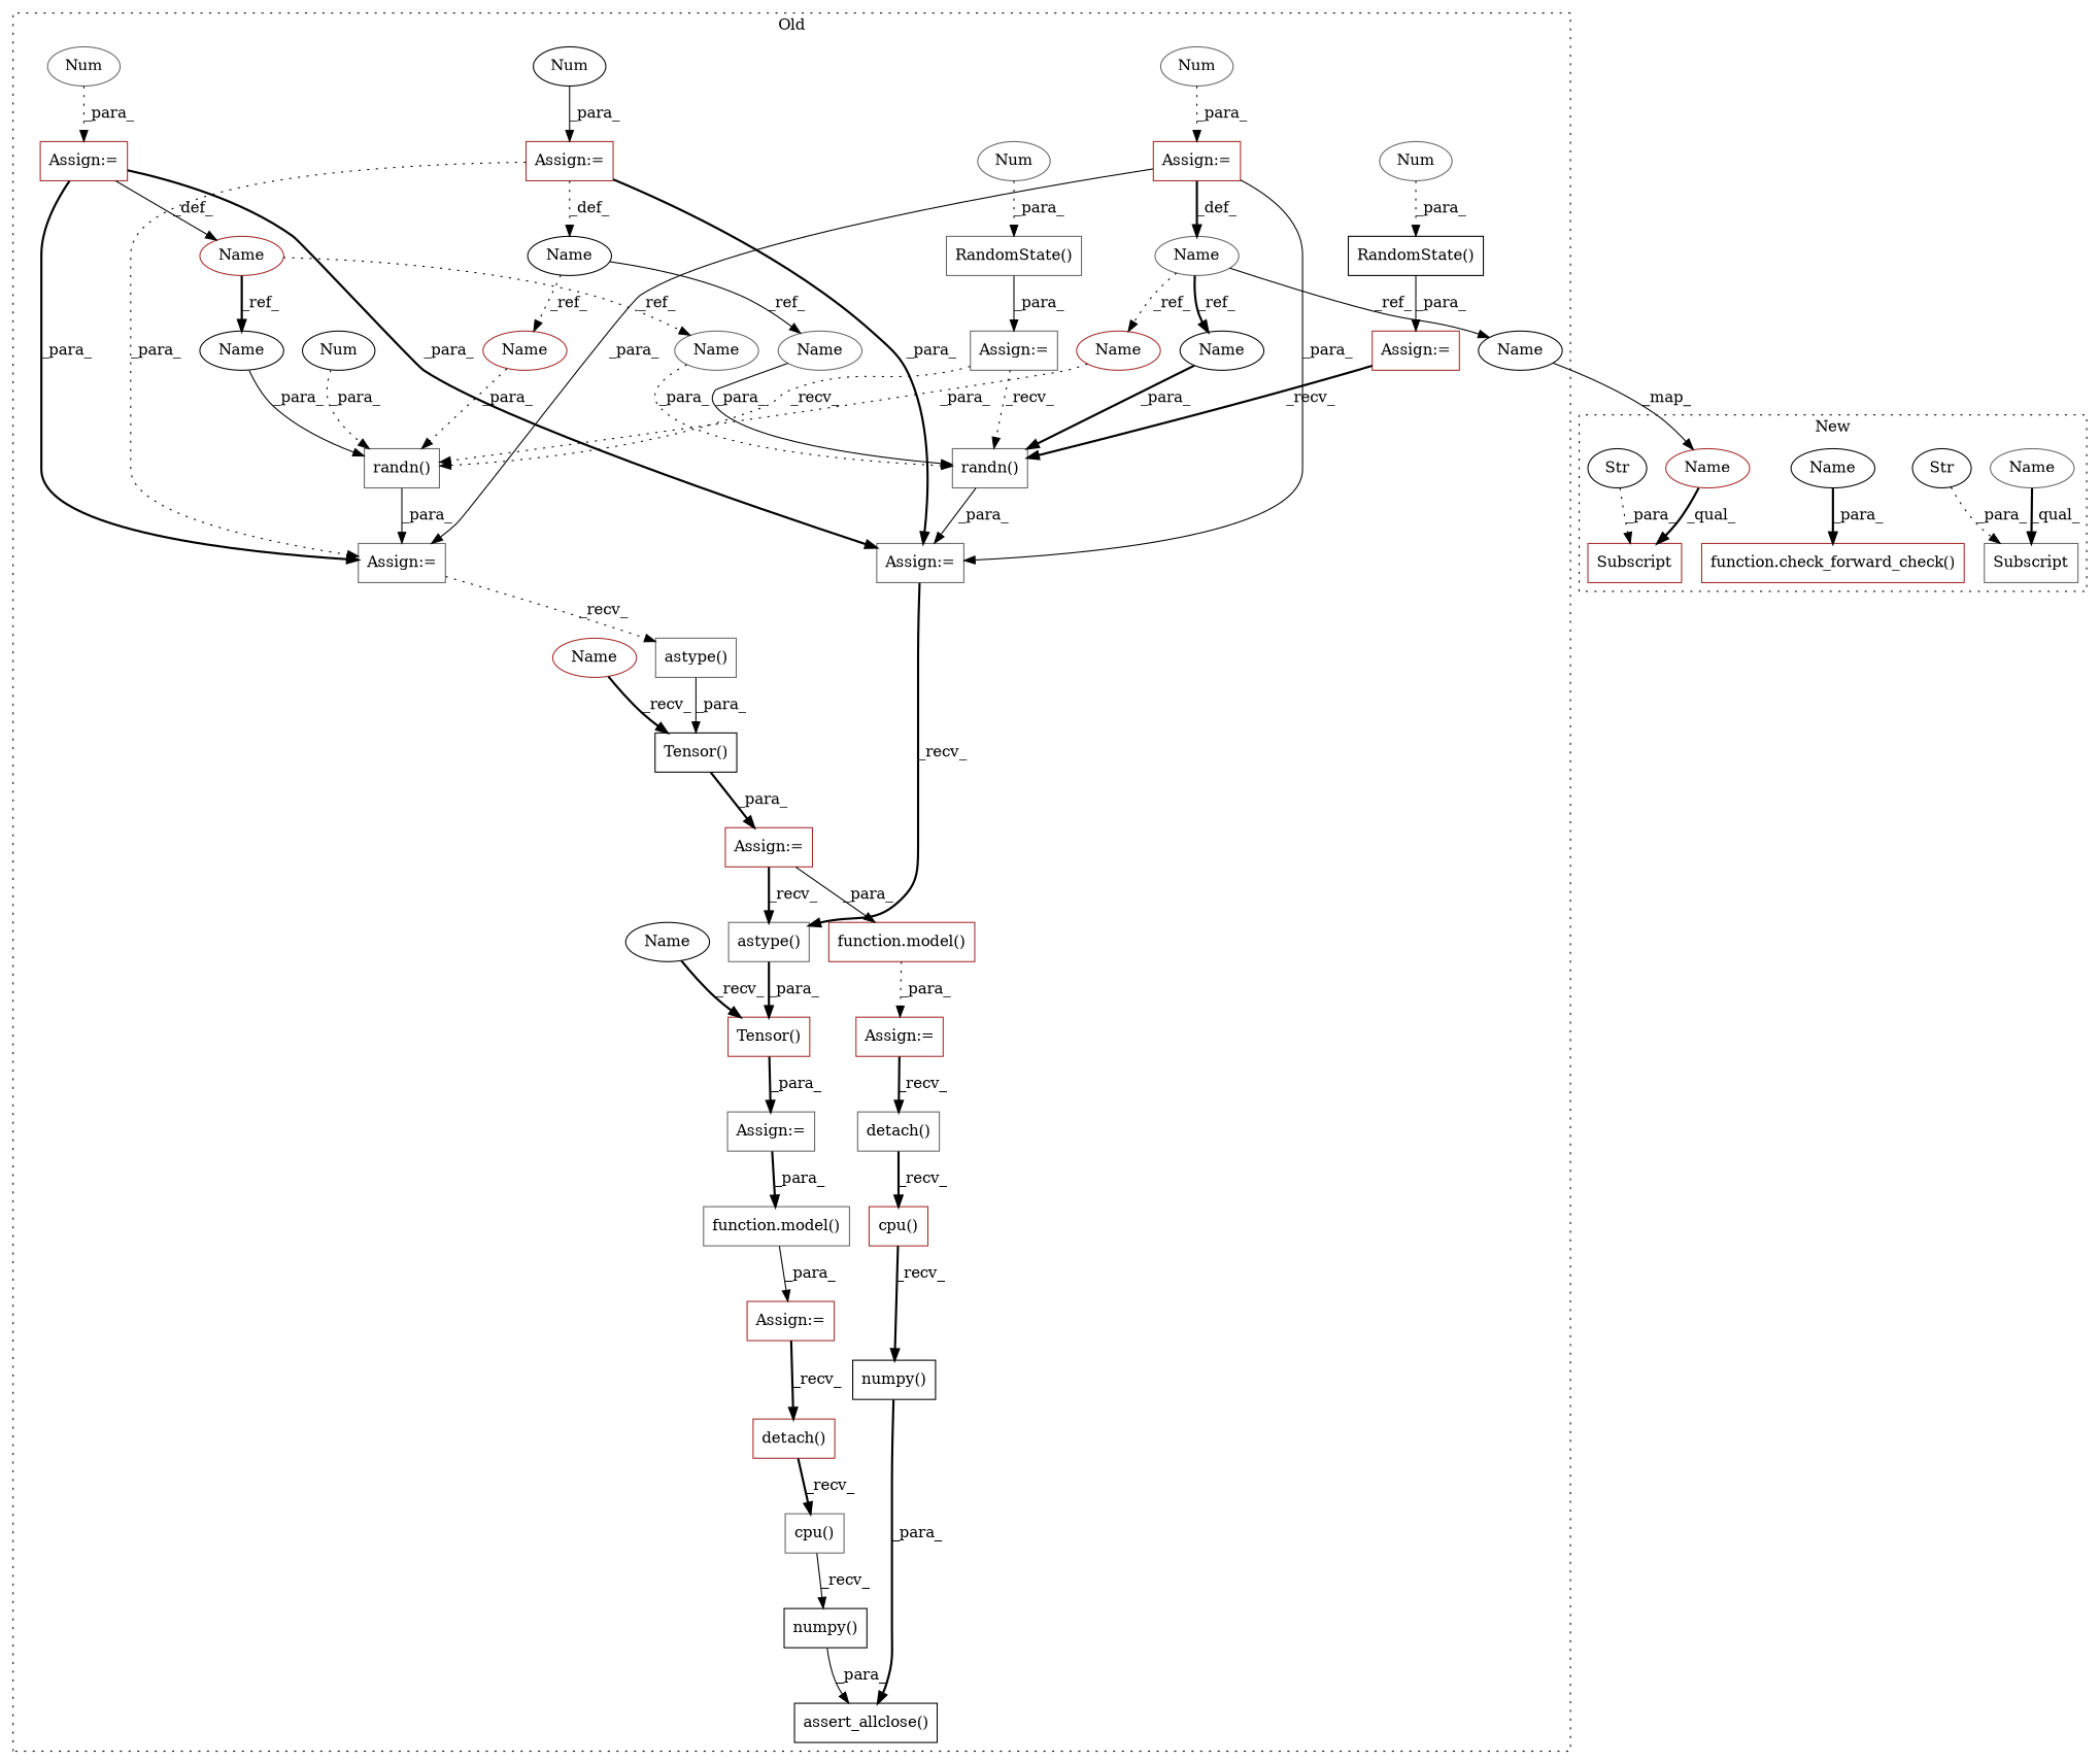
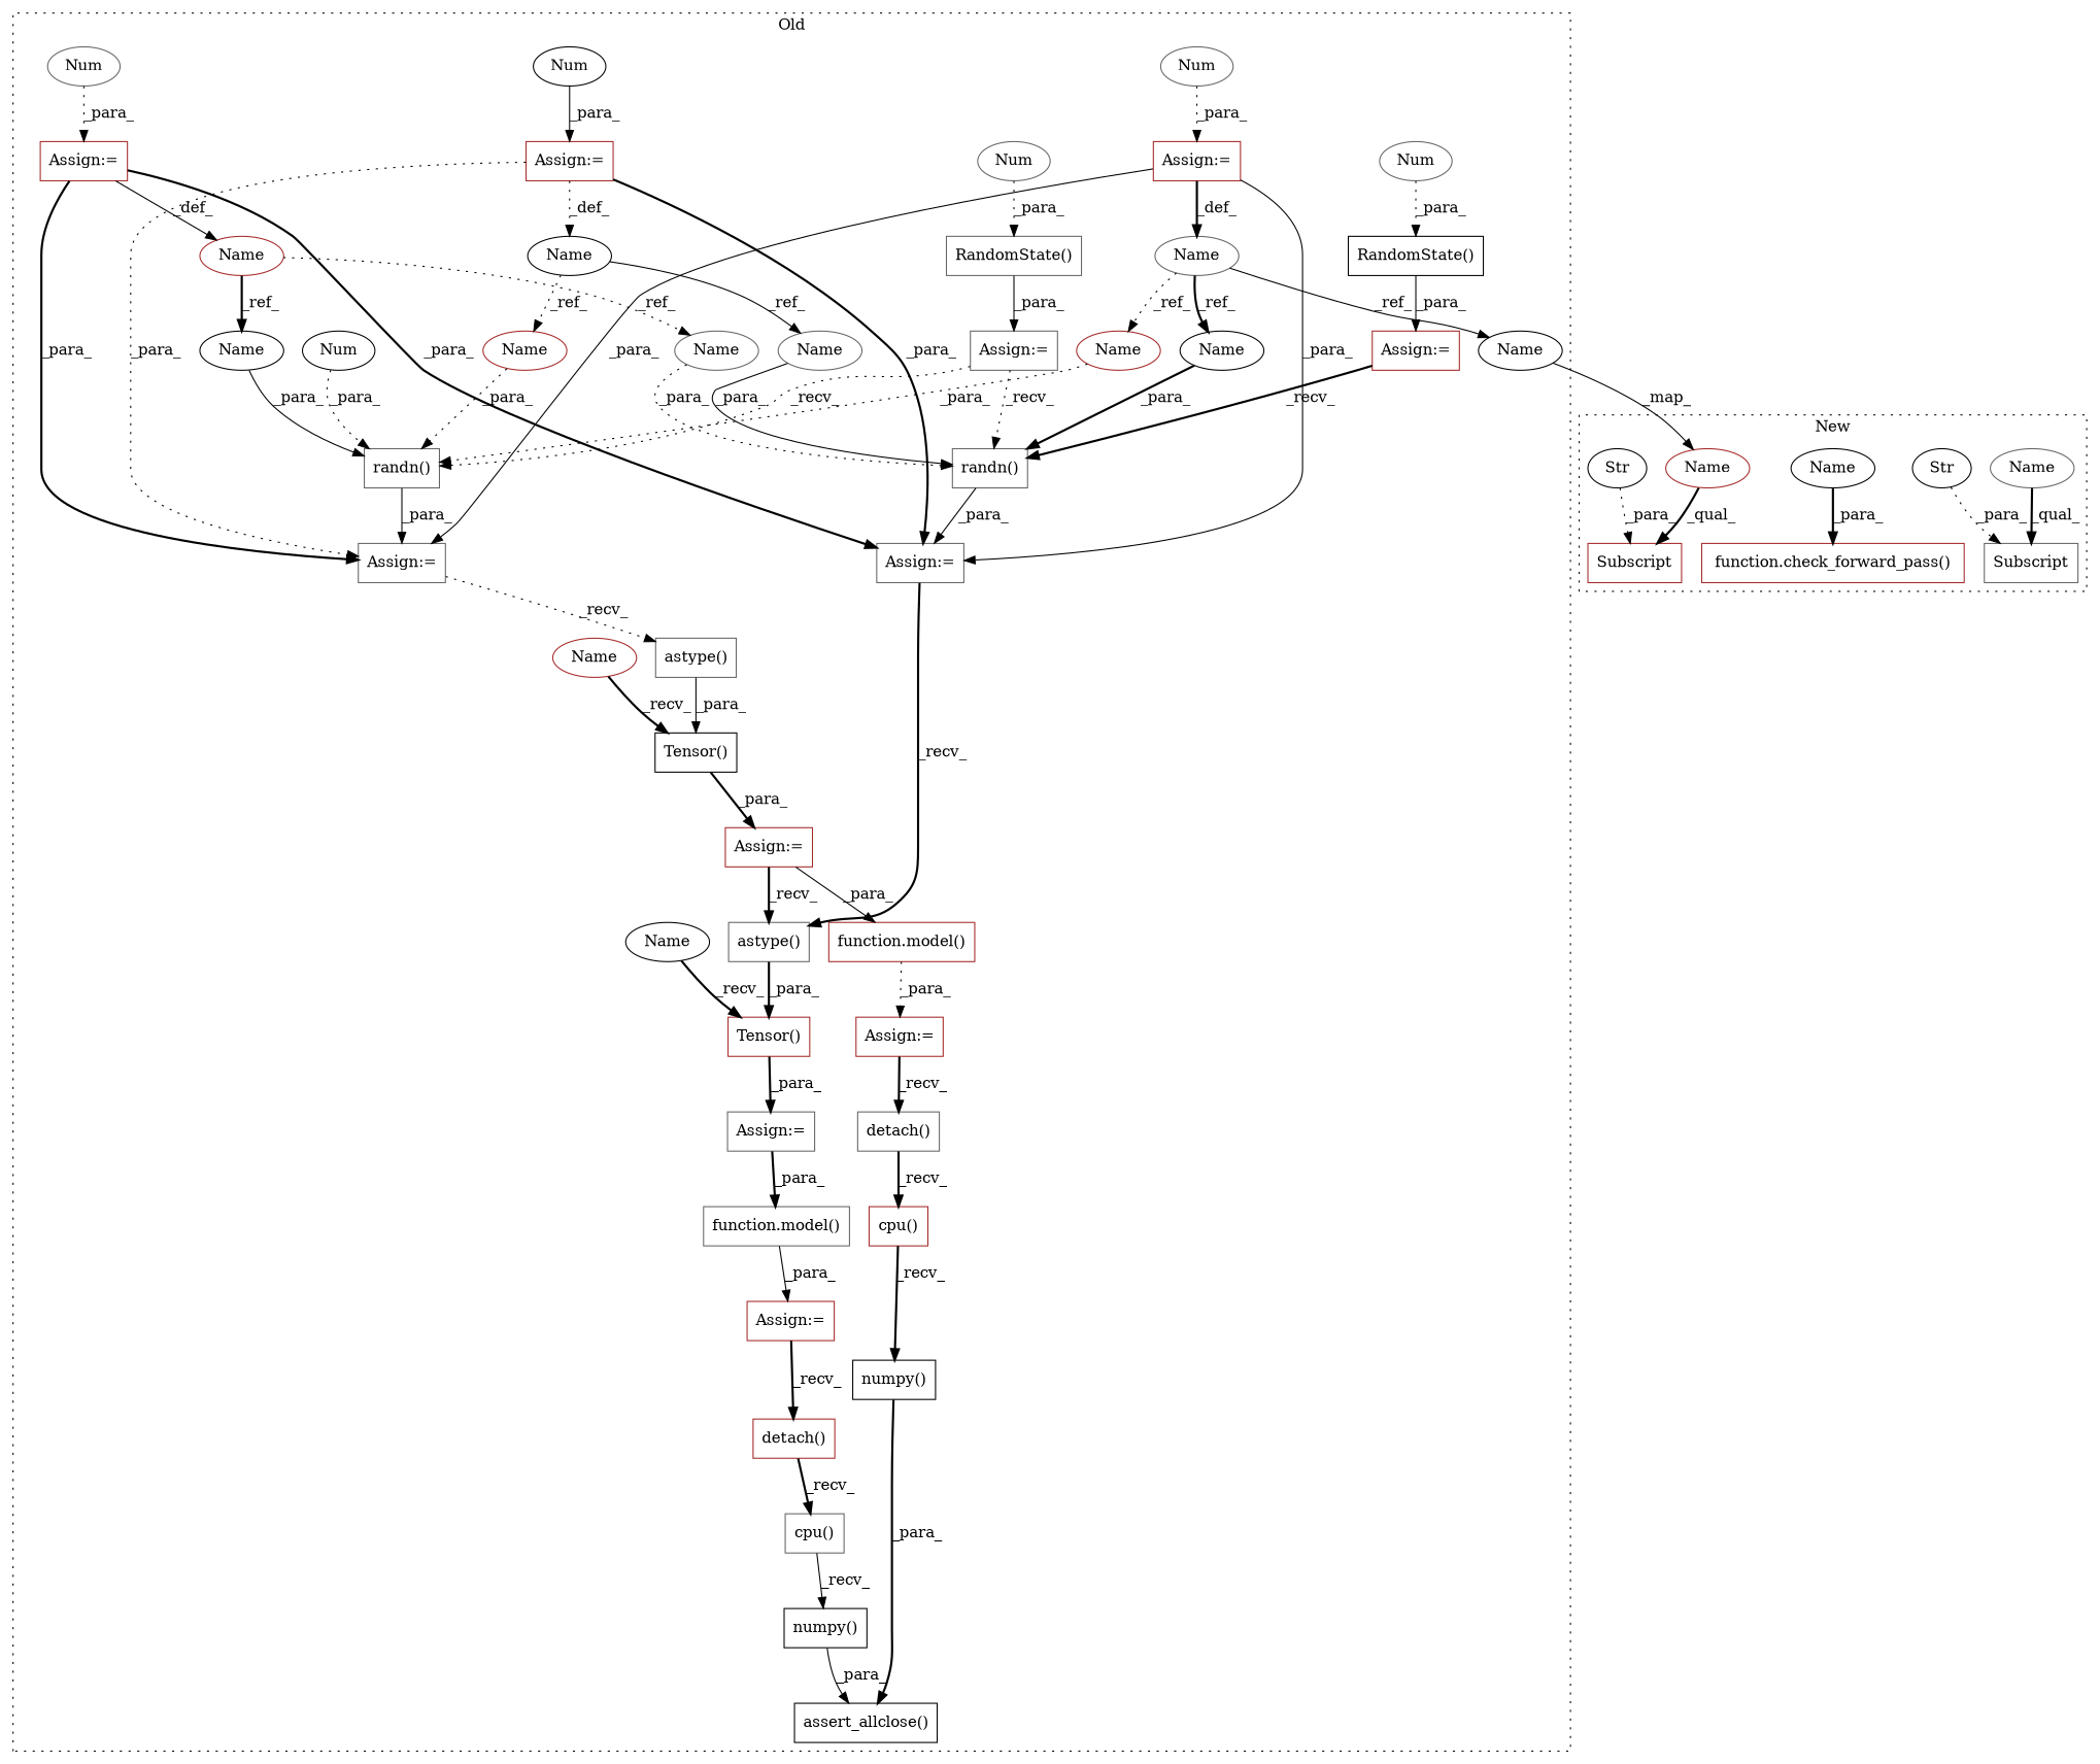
  digraph {
    node [a=75 l=3 s=2167 shape=box color=gray40]
    edge [style=bold]
    n1 [l="6,1" label="function.model()" s="2038,2045"]
    n2 [l="22,1" label="RandomState()" s="1271,1295"]
    n3 [l="10,1" label="randn()" s="1382,1428"]
    n4 [l="9,1" label="astype()" s="1855,1874"]
    n5 [a=76 l=2 label=Num s=1293 shape=ellipse]
    n6 [l="13,1" label="Tensor()" s="1842,1875" color=brown]
    n7 [a=68 label="Assign:=" s=1369 color=brown]
    n8 [a=76 l=1 label=Num s=1372 shape=ellipse color=black]
    n9 [a=68 label="Assign:=" s=1839]
    n10 [a=68 label="Assign:=" s=1331 color=brown]
    n11 [a=76 label=Num s=1334 shape=ellipse]
    n12 [a=68 label="Assign:=" s=1311 color=brown]
    n13 [a=76 l=2 label=Num s=1314 shape=ellipse]
    n14 [a=68 label="Assign:=" s=1435 color=brown]
    n15 [a=68 label="Assign:=" s=2035 color=brown]
    n16 [a=76 l=1 label=Num s=1427 shape=ellipse color=black]
    n17 [l=25 label="cpu()"]
    n18 [l="13,1" label="Tensor()" s="1438,1471" color=black]
    n19 [l="22,1" label="RandomState()" s="1753,1777" color=black]
    n20 [l="9,1" label="astype()" s="1451,1470"]
    n21 [l="10,3" label="randn()" s="1787,1830"]
    n22 [l="27,1" label="assert_allclose()" s="2109,2200" color=black]
    n23 [l="6,1" label="function.model()" s="1630,1637" color=brown]
    n24 [l=15 label="detach()" s=2136]
    n25 [a=87 l=9 label=Name s=1360 shape=ellipse color=black]
    n26 [l=19 label="detach()" color=brown]
    n27 [a=87 l=10 label=Name s=1321 shape=ellipse color=brown]
    n28 [a=87 l=10 label=Name s=1301 shape=ellipse]
    n29 [l=29 label="numpy()" s=2136 color=black]
    n30 [a=76 l=2 label=Num s=1775 shape=ellipse]
    n31 [l=33 label="numpy()" color=black]
    n32 [a=68 label="Assign:=" s=1379]
    n33 [a=68 label="Assign:=" s=1627 color=brown]
    n34 [a=68 label="Assign:=" s=1750 color=brown]
    n35 [a=68 label="Assign:=" s=1784]
    n36 [a=68 label="Assign:=" s=1268]
    n37 [l=21 label="cpu()" s=2136 color=brown]
    n38 [a=87 l=10 label=Name s=1820 shape=ellipse]
    n39 [a=87 l=10 label=Name s=1415 shape=ellipse color=black]
    n40 [a=87 l=5 label=Name s=1842 shape=ellipse color=black]
    n41 [a=87 l=5 label=Name s=1438 shape=ellipse color=brown]
    n42 [a=87 l=9 label=Name s=1797 shape=ellipse]
    n43 [a=87 l=9 label=Name s=1392 shape=ellipse color=brown]
    n44 [a=87 l=10 label=Name s=1808 shape=ellipse color=black]
    n45 [a=87 l=10 label=Name s=1403 shape=ellipse color=brown]
    n46 [a=87 l=10 label=Name s=1908 shape=ellipse color=black]
-   n47 [l="19,25" label="function.check_forward_check()" s="2058,2095" color=brown]
+   n47 [l="19,25" label="function.check_forward_pass()" s="2058,2095" color=brown]
    n48 [a=63 l="24,0" label=Subscript s="1931,0"]
    n49 [a=66 l=11 label=Str s=1943 shape=ellipse color=black]
    n50 [a=63 l="25,0" label=Subscript s="1965,0" color=brown]
    n51 [a=66 l=12 label=Str s=1977 shape=ellipse color=black]
    n52 [a=87 l=11 label=Name s=2084 shape=ellipse color=black]
    n53 [a=87 l=11 label=Name s=1931 shape=ellipse]
    n54 [a=87 l=11 label=Name s=1965 shape=ellipse color=brown]
    subgraph cluster_1 {
      label=Old
      style=dotted
      n1
      n2
      n3
      n4
      n5
      n6
      n7
      n8
      n9
      n10
      n11
      n12
      n13
      n14
      n15
      n16
      n17
      n18
      n19
      n20
      n21
      n22
      n23
      n24
      n25
      n26
      n27
      n28
      n29
      n30
      n31
      n32
      n33
      n34
      n35
      n36
      n37
      n38
      n39
      n40
      n41
      n42
      n43
      n44
      n45
      n46
    }
    subgraph cluster_2 {
      label=New
      style=dotted
      n47
      n48
      n49
      n50
      n51
      n52
      n53
      n54
    }
    n1 -> n15 [label=_para_ style=solid]
    n2 -> n36 [label=_para_ style=solid]
    n3 -> n32 [label=_para_ style=solid]
    n4 -> n6 [label=_para_]
    n5 -> n2 [label=_para_ style=dotted]
    n6 -> n9 [label=_para_]
    n7 -> n25 [label=_def_ style=dotted]
    n7 -> n32 [label=_para_ style=dotted]
    n7 -> n35 [label=_para_]
    n8 -> n7 [label=_para_ style=solid]
    n9 -> n1 [label=_para_]
    n10 -> n27 [label=_def_ style=solid]
    n10 -> n32 [label=_para_]
    n10 -> n35 [label=_para_]
    n11 -> n10 [label=_para_ style=dotted]
    n12 -> n28 [label=_def_]
    n12 -> n32 [label=_para_ style=solid]
    n12 -> n35 [label=_para_ style=solid]
    n13 -> n12 [label=_para_ style=dotted]
    n14 -> n4 [label=_recv_]
    n14 -> n23 [label=_para_ style=solid]
    n15 -> n26 [label=_recv_]
    n16 -> n3 [label=_para_ style=dotted]
    n17 -> n31 [label=_recv_ style=solid]
    n18 -> n14 [label=_para_]
    n19 -> n34 [label=_para_ style=solid]
    n20 -> n18 [label=_para_ style=solid]
    n21 -> n35 [label=_para_ style=solid]
    n23 -> n33 [label=_para_ style=dotted]
    n24 -> n37 [label=_recv_]
    n25 -> n42 [label=_ref_ style=solid]
    n25 -> n43 [label=_ref_ style=dotted]
    n26 -> n17 [label=_recv_]
    n27 -> n38 [label=_ref_ style=dotted]
    n27 -> n39 [label=_ref_]
    n28 -> n44 [label=_ref_]
    n28 -> n45 [label=_ref_ style=dotted]
    n28 -> n46 [label=_ref_ style=solid]
    n29 -> n22 [label=_para_]
    n30 -> n19 [label=_para_ style=dotted]
    n31 -> n22 [label=_para_ style=solid]
    n32 -> n20 [label=_recv_ style=dotted]
    n33 -> n24 [label=_recv_]
    n34 -> n21 [label=_recv_]
    n35 -> n4 [label=_recv_]
    n36 -> n3 [label=_recv_ style=dotted]
    n36 -> n21 [label=_recv_ style=dotted]
    n37 -> n29 [label=_recv_]
    n38 -> n21 [label=_para_ style=dotted]
    n39 -> n3 [label=_para_ style=solid]
    n40 -> n6 [label=_recv_]
    n41 -> n18 [label=_recv_]
    n42 -> n21 [label=_para_ style=solid]
    n43 -> n3 [label=_para_ style=dotted]
    n44 -> n21 [label=_para_]
    n45 -> n3 [label=_para_ style=dotted]
    n46 -> n54 [label=_map_ style=solid]
    n49 -> n48 [label=_para_ style=dotted]
    n51 -> n50 [label=_para_ style=dotted]
    n52 -> n47 [label=_para_]
    n53 -> n48 [label=_qual_]
    n54 -> n50 [label=_qual_]
  }
